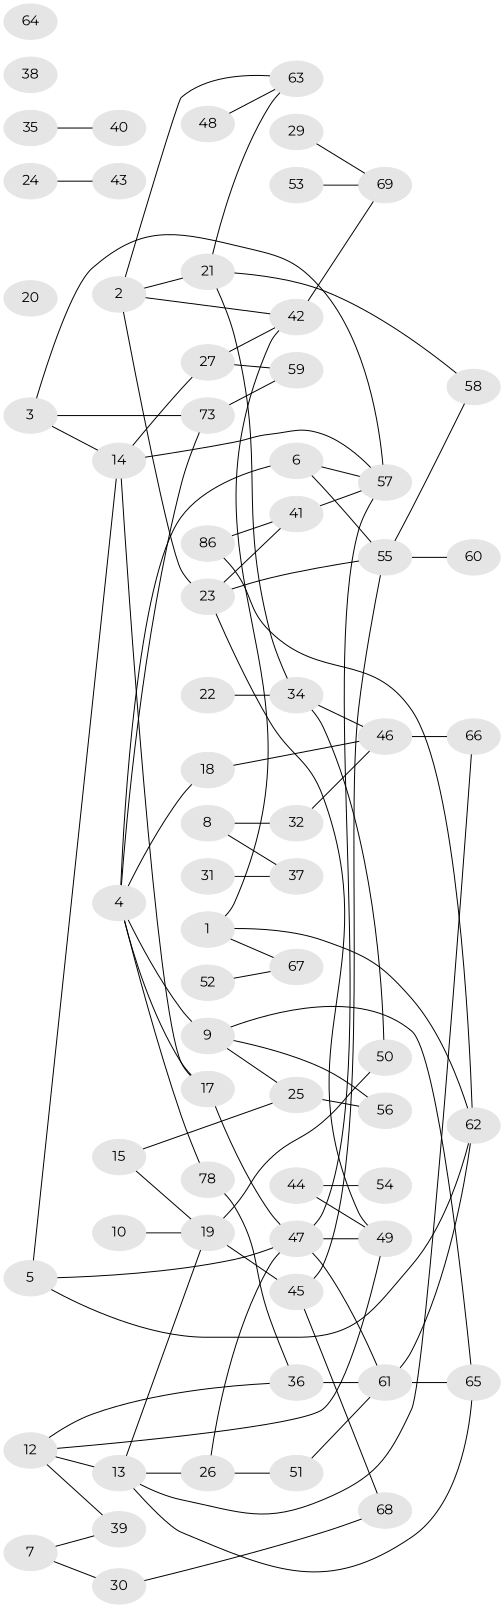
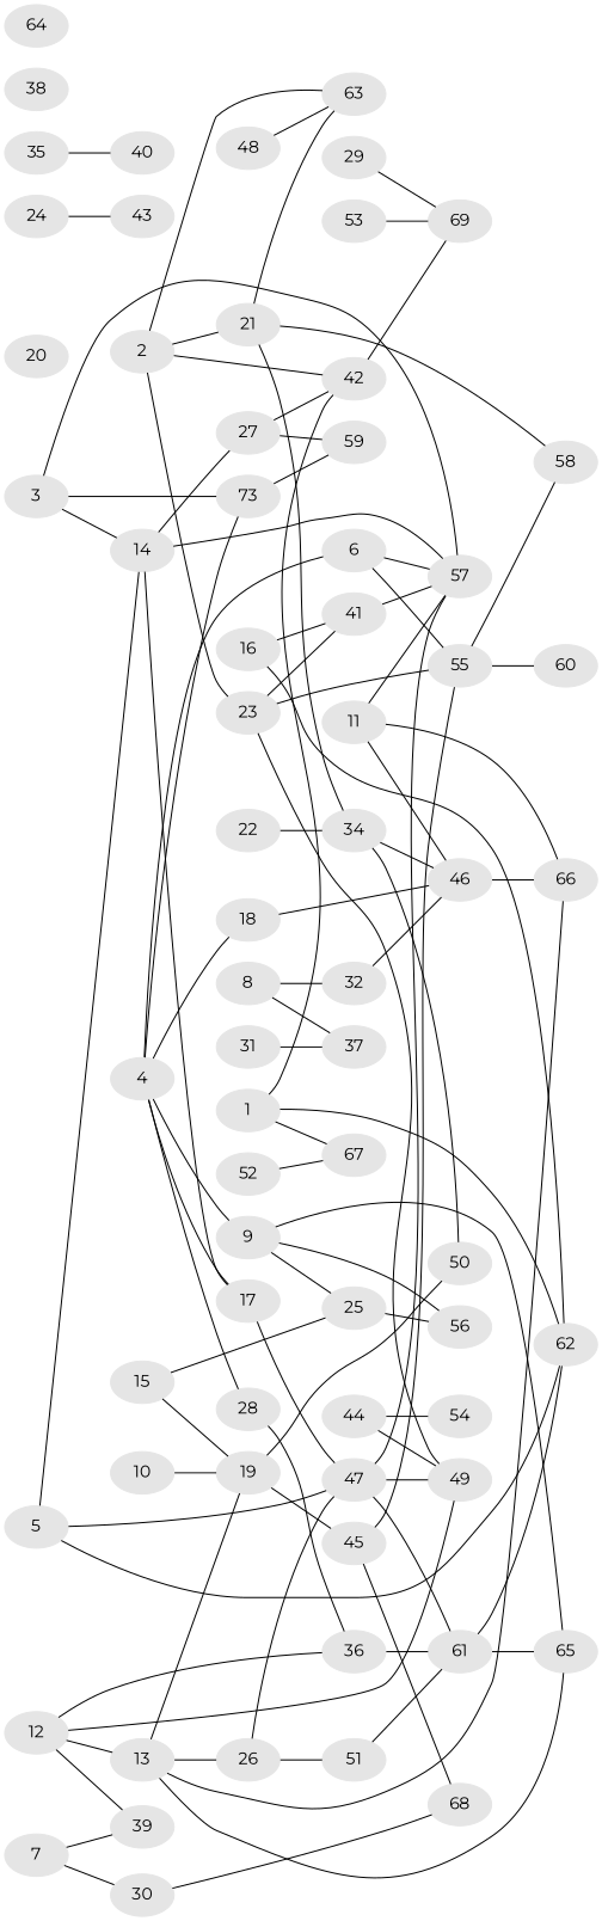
  graph {
    fontname=Montserrat
    rankdir=LR
    node [color=gray90 fontname=Montserrat style=filled]
    edge [fontname=Montserrat]
    1
    42
    62
    67
    69
    2
    21
    23
    63
    34
    58
    55
    49
    41
    3
    14
    n17 [label=73]
    57
    17
    27
    59
    4
    6
    9
    18
-   28 [label=78]
+   28
    25
    56
    65
    47
    46
    36
    5
    61
    60
    7
    30
    39
    68
    8
    32
    37
    10
    19
    45
    50
+   11
    66
    12
    13
    26
    51
    15
-   16 [label=86]
+   16
    20
    24
    43
    22
    29
    31
    35
    40
    38
    44
    54
    48
    52
    53
    64
    1 -- 42
    1 -- 62
    1 -- 67
    42 -- 69
    2 -- 42
    2 -- 21
    2 -- 23
    2 -- 63
    21 -- 63
    21 -- 34
    21 -- 58
    23 -- 55
    23 -- 49
    23 -- 41
    34 -- 46
    34 -- 50
    55 -- 58
    55 -- 60
    41 -- 57
    3 -- 14
    3 -- n17
    3 -- 57
    14 -- 57
    14 -- 17
    14 -- 27
    n17 -- 59
    17 -- 47
    27 -- 42
    27 -- 59
    4 -- n17
    4 -- 17
    4 -- 6
    4 -- 9
    4 -- 18
    4 -- 28
    6 -- 55
    6 -- 57
    9 -- 25
    9 -- 56
    9 -- 65
    18 -- 46
    28 -- 36
    25 -- 56
    47 -- 49
    47 -- 57
    47 -- 61
    46 -- 66
    36 -- 61
    5 -- 62
    5 -- 14
    5 -- 47
    61 -- 62
    61 -- 65
    7 -- 30
    7 -- 39
    30 -- 68
    8 -- 32
    8 -- 37
    32 -- 46
    10 -- 19
    19 -- 45
    19 -- 50
    45 -- 55
    45 -- 68
+   11 -- 57
+   11 -- 46
+   11 -- 66
    12 -- 49
    12 -- 36
    12 -- 39
    12 -- 13
    13 -- 65
    13 -- 19
    13 -- 66
    13 -- 26
    26 -- 47
    26 -- 51
    51 -- 61
    15 -- 25
    15 -- 19
    16 -- 62
    16 -- 41
    24 -- 43
    22 -- 34
    29 -- 69
    31 -- 37
    35 -- 40
    44 -- 49
    44 -- 54
    48 -- 63
    52 -- 67
    53 -- 69
  }
